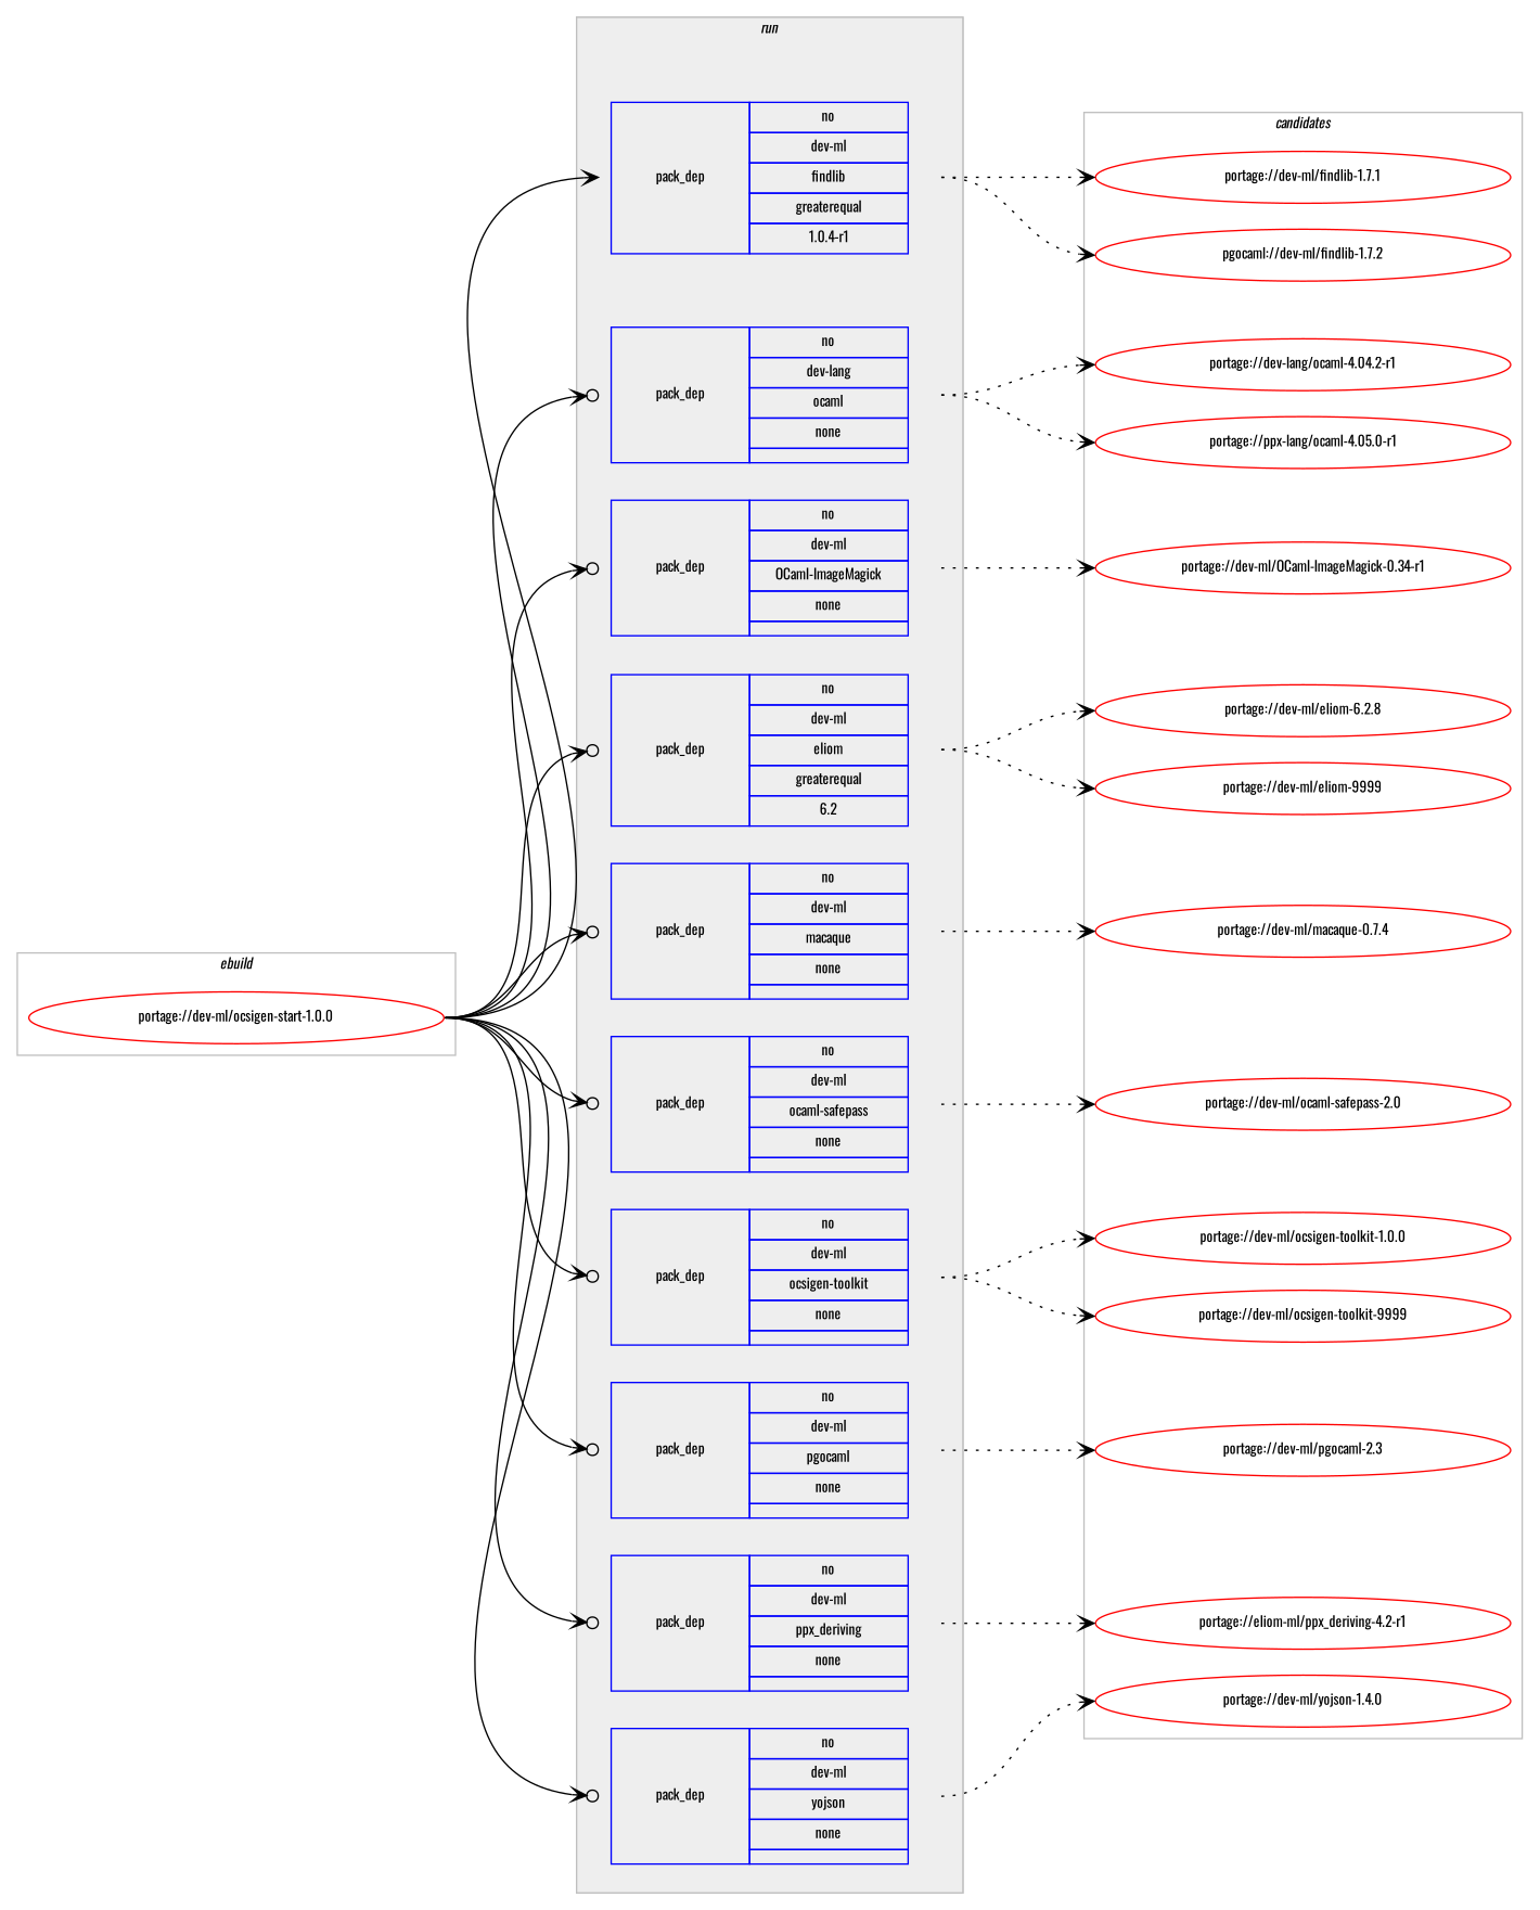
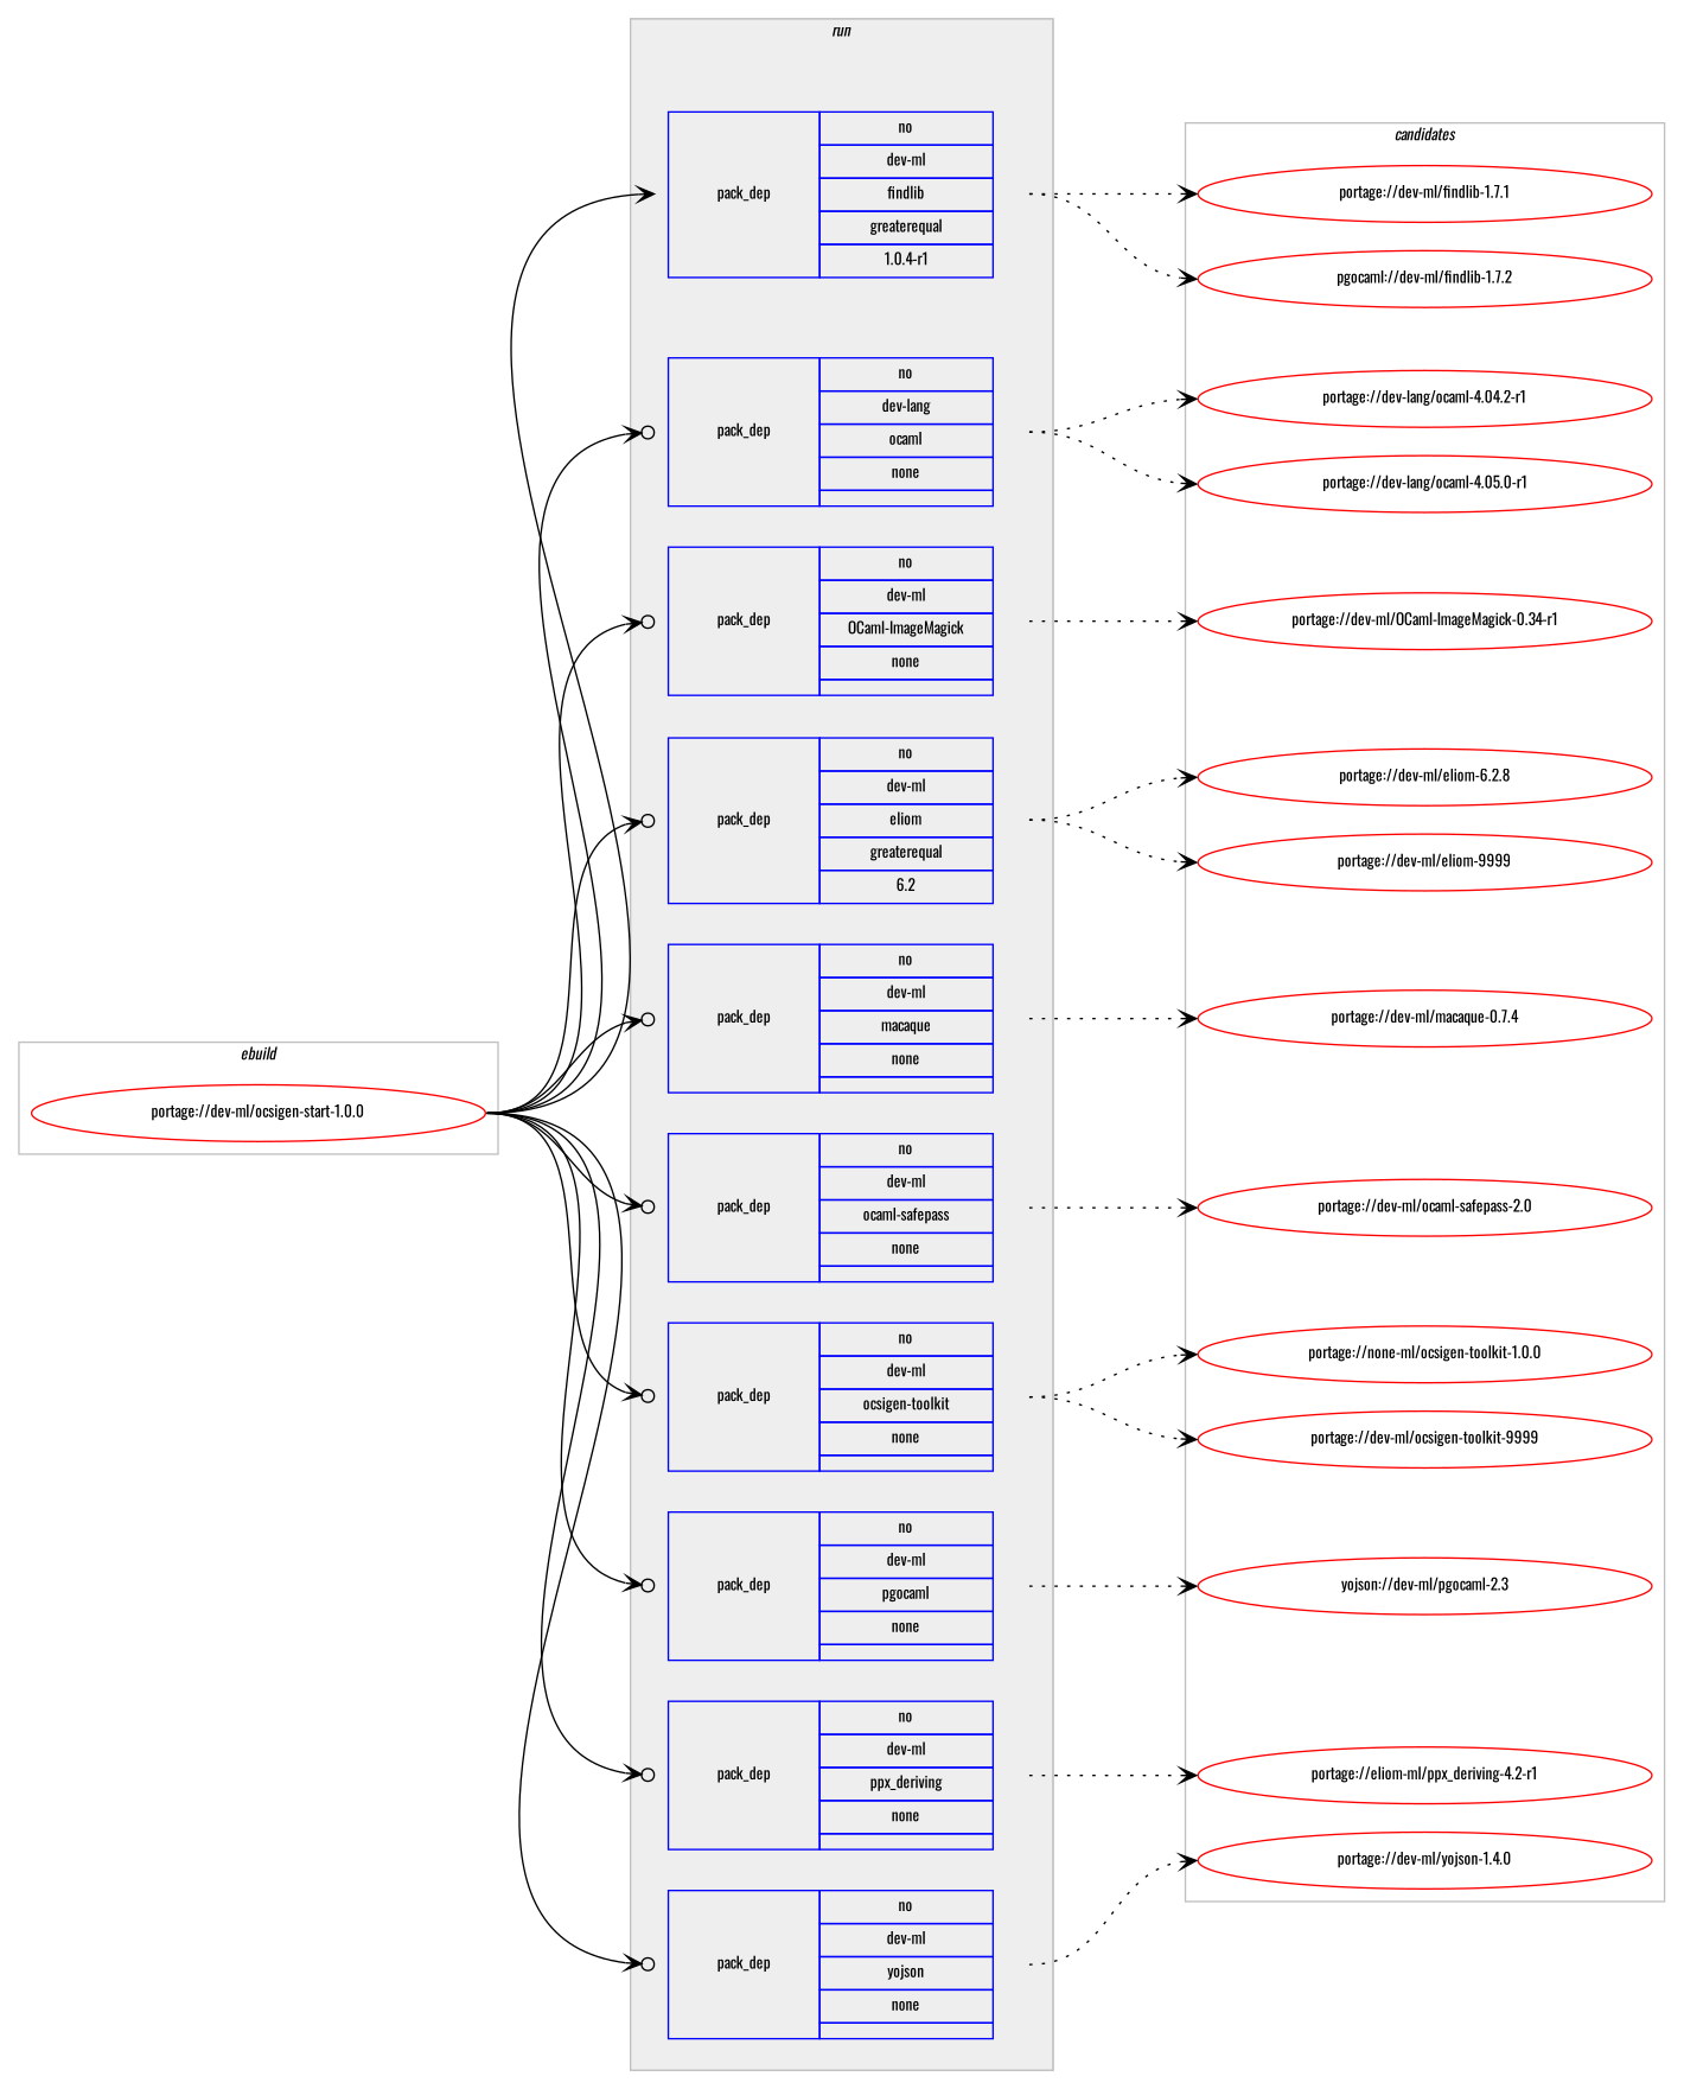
  digraph {
    compound=true
    concentrate=true
    fontname=Oswald
    fontsize=10
    newrank=true
    rankdir=LR
    ranksep=1.5
    node [color=red fontname=Oswald fontsize=10]
    edge [arrowhead=vee fontname=Oswald headport=w style=dotted tailport=e weight=100]
    n1 [label="portage://dev-ml/ocsigen-start-1.0.0" width=4]
    n2 [color=blue label=<<TABLE BORDER="0" CELLBORDER="1" CELLSPACING="0" CELLPADDING="4" WIDTH="220"><TR><TD ROWSPAN="6" CELLPADDING="30">pack_dep</TD></TR><TR><TD WIDTH="110">no</TD></TR><TR><TD>dev-ml</TD></TR><TR><TD>findlib</TD></TR><TR><TD>greaterequal</TD></TR><TR><TD>1.0.4-r1</TD></TR></TABLE>> shape=none]
    n3 [color=blue label=<<TABLE BORDER="0" CELLBORDER="1" CELLSPACING="0" CELLPADDING="4" WIDTH="220"><TR><TD ROWSPAN="6" CELLPADDING="30">pack_dep</TD></TR><TR><TD WIDTH="110">no</TD></TR><TR><TD>dev-lang</TD></TR><TR><TD>ocaml</TD></TR><TR><TD>none</TD></TR><TR><TD></TD></TR></TABLE>> shape=none]
    n4 [color=blue label=<<TABLE BORDER="0" CELLBORDER="1" CELLSPACING="0" CELLPADDING="4" WIDTH="220"><TR><TD ROWSPAN="6" CELLPADDING="30">pack_dep</TD></TR><TR><TD WIDTH="110">no</TD></TR><TR><TD>dev-ml</TD></TR><TR><TD>OCaml-ImageMagick</TD></TR><TR><TD>none</TD></TR><TR><TD></TD></TR></TABLE>> shape=none]
    n5 [color=blue label=<<TABLE BORDER="0" CELLBORDER="1" CELLSPACING="0" CELLPADDING="4" WIDTH="220"><TR><TD ROWSPAN="6" CELLPADDING="30">pack_dep</TD></TR><TR><TD WIDTH="110">no</TD></TR><TR><TD>dev-ml</TD></TR><TR><TD>eliom</TD></TR><TR><TD>greaterequal</TD></TR><TR><TD>6.2</TD></TR></TABLE>> shape=none]
    n6 [color=blue label=<<TABLE BORDER="0" CELLBORDER="1" CELLSPACING="0" CELLPADDING="4" WIDTH="220"><TR><TD ROWSPAN="6" CELLPADDING="30">pack_dep</TD></TR><TR><TD WIDTH="110">no</TD></TR><TR><TD>dev-ml</TD></TR><TR><TD>macaque</TD></TR><TR><TD>none</TD></TR><TR><TD></TD></TR></TABLE>> shape=none]
    n7 [color=blue label=<<TABLE BORDER="0" CELLBORDER="1" CELLSPACING="0" CELLPADDING="4" WIDTH="220"><TR><TD ROWSPAN="6" CELLPADDING="30">pack_dep</TD></TR><TR><TD WIDTH="110">no</TD></TR><TR><TD>dev-ml</TD></TR><TR><TD>ocaml-safepass</TD></TR><TR><TD>none</TD></TR><TR><TD></TD></TR></TABLE>> shape=none]
    n8 [color=blue label=<<TABLE BORDER="0" CELLBORDER="1" CELLSPACING="0" CELLPADDING="4" WIDTH="220"><TR><TD ROWSPAN="6" CELLPADDING="30">pack_dep</TD></TR><TR><TD WIDTH="110">no</TD></TR><TR><TD>dev-ml</TD></TR><TR><TD>ocsigen-toolkit</TD></TR><TR><TD>none</TD></TR><TR><TD></TD></TR></TABLE>> shape=none]
    n9 [color=blue label=<<TABLE BORDER="0" CELLBORDER="1" CELLSPACING="0" CELLPADDING="4" WIDTH="220"><TR><TD ROWSPAN="6" CELLPADDING="30">pack_dep</TD></TR><TR><TD WIDTH="110">no</TD></TR><TR><TD>dev-ml</TD></TR><TR><TD>pgocaml</TD></TR><TR><TD>none</TD></TR><TR><TD></TD></TR></TABLE>> shape=none]
    n10 [color=blue label=<<TABLE BORDER="0" CELLBORDER="1" CELLSPACING="0" CELLPADDING="4" WIDTH="220"><TR><TD ROWSPAN="6" CELLPADDING="30">pack_dep</TD></TR><TR><TD WIDTH="110">no</TD></TR><TR><TD>dev-ml</TD></TR><TR><TD>ppx_deriving</TD></TR><TR><TD>none</TD></TR><TR><TD></TD></TR></TABLE>> shape=none]
    n11 [color=blue label=<<TABLE BORDER="0" CELLBORDER="1" CELLSPACING="0" CELLPADDING="4" WIDTH="220"><TR><TD ROWSPAN="6" CELLPADDING="30">pack_dep</TD></TR><TR><TD WIDTH="110">no</TD></TR><TR><TD>dev-ml</TD></TR><TR><TD>yojson</TD></TR><TR><TD>none</TD></TR><TR><TD></TD></TR></TABLE>> shape=none]
    n12 [label="portage://dev-ml/findlib-1.7.1" width=4]
    n13 [label="pgocaml://dev-ml/findlib-1.7.2" width=4]
    n14 [label="portage://dev-lang/ocaml-4.04.2-r1" width=4]
-   n15 [label="portage://ppx-lang/ocaml-4.05.0-r1" width=4]
+   n15 [label="portage://dev-lang/ocaml-4.05.0-r1" width=4]
    n16 [label="portage://dev-ml/OCaml-ImageMagick-0.34-r1" width=4]
    n17 [label="portage://dev-ml/eliom-6.2.8" width=4]
    n18 [label="portage://dev-ml/eliom-9999" width=4]
    n19 [label="portage://dev-ml/macaque-0.7.4" width=4]
    n20 [label="portage://dev-ml/ocaml-safepass-2.0" width=4]
-   n21 [label="portage://dev-ml/ocsigen-toolkit-1.0.0" width=4]
+   n21 [label="portage://none-ml/ocsigen-toolkit-1.0.0" width=4]
    n22 [label="portage://dev-ml/ocsigen-toolkit-9999" width=4]
-   n23 [label="portage://dev-ml/pgocaml-2.3" width=4]
+   n23 [label="yojson://dev-ml/pgocaml-2.3" width=4]
    n24 [label="portage://eliom-ml/ppx_deriving-4.2-r1" width=4]
    n25 [label="portage://dev-ml/yojson-1.4.0" width=4]
    subgraph cluster_1 {
      color=gray
      label=<<i>ebuild</i>>
      rank=same
      n1
    }
    subgraph cluster_2 {
      color=gray
      label=<<i>dependencies</i>>
      subgraph cluster_3 {
        color=gray
        fillcolor="#eeeeee"
        label=<<i>compile</i>>
        style=filled
        subgraph sub_4 {
          color=gray
          fillcolor="#eeeeee"
          label=<<i>compile</i>>
          style=filled
          n2
        }
      }
      subgraph cluster_5 {
        color=gray
        fillcolor="#eeeeee"
        label=<<i>compile and run</i>>
        style=filled
        subgraph sub_6 {
          color=gray
          fillcolor="#eeeeee"
          label=<<i>compile and run</i>>
          style=filled
          n3
        }
        subgraph sub_7 {
          color=gray
          fillcolor="#eeeeee"
          label=<<i>compile and run</i>>
          style=filled
          n4
        }
        subgraph sub_8 {
          color=gray
          fillcolor="#eeeeee"
          label=<<i>compile and run</i>>
          style=filled
          n5
        }
        subgraph sub_9 {
          color=gray
          fillcolor="#eeeeee"
          label=<<i>compile and run</i>>
          style=filled
          n6
        }
        subgraph sub_10 {
          color=gray
          fillcolor="#eeeeee"
          label=<<i>compile and run</i>>
          style=filled
          n7
        }
        subgraph sub_11 {
          color=gray
          fillcolor="#eeeeee"
          label=<<i>compile and run</i>>
          style=filled
          n8
        }
        subgraph sub_12 {
          color=gray
          fillcolor="#eeeeee"
          label=<<i>compile and run</i>>
          style=filled
          n9
        }
        subgraph sub_13 {
          color=gray
          fillcolor="#eeeeee"
          label=<<i>compile and run</i>>
          style=filled
          n10
        }
        subgraph sub_14 {
          color=gray
          fillcolor="#eeeeee"
          label=<<i>compile and run</i>>
          style=filled
          n11
        }
      }
      subgraph cluster_15 {
        color=gray
        fillcolor="#eeeeee"
        label=<<i>run</i>>
        style=filled
      }
    }
    subgraph cluster_16 {
      color=gray
      label=<<i>candidates</i>>
      rank=same
      subgraph sub_17 {
        color=black
        label=<<i>candidates</i>>
        nodesep=1
        rank=same
        n12
        n13
      }
      subgraph sub_18 {
        color=black
        label=<<i>candidates</i>>
        nodesep=1
        rank=same
        n14
        n15
      }
      subgraph sub_19 {
        color=black
        label=<<i>candidates</i>>
        nodesep=1
        rank=same
        n16
      }
      subgraph sub_20 {
        color=black
        label=<<i>candidates</i>>
        nodesep=1
        rank=same
        n17
        n18
      }
      subgraph sub_21 {
        color=black
        label=<<i>candidates</i>>
        nodesep=1
        rank=same
        n19
      }
      subgraph sub_22 {
        color=black
        label=<<i>candidates</i>>
        nodesep=1
        rank=same
        n20
      }
      subgraph sub_23 {
        color=black
        label=<<i>candidates</i>>
        nodesep=1
        rank=same
        n21
        n22
      }
      subgraph sub_24 {
        color=black
        label=<<i>candidates</i>>
        nodesep=1
        rank=same
        n23
      }
      subgraph sub_25 {
        color=black
        label=<<i>candidates</i>>
        nodesep=1
        rank=same
        n24
      }
      subgraph sub_26 {
        color=black
        label=<<i>candidates</i>>
        nodesep=1
        rank=same
        n25
      }
    }
    n1 -> n2 [style=solid weight=20]
    n1 -> n3 [arrowhead=odotvee style=solid weight=20]
    n1 -> n4 [arrowhead=odotvee style=solid weight=20]
    n1 -> n5 [arrowhead=odotvee style=solid weight=20]
    n1 -> n6 [arrowhead=odotvee style=solid weight=20]
    n1 -> n7 [arrowhead=odotvee style=solid weight=20]
    n1 -> n8 [arrowhead=odotvee style=solid weight=20]
    n1 -> n9 [arrowhead=odotvee style=solid weight=20]
    n1 -> n10 [arrowhead=odotvee style=solid weight=20]
    n1 -> n11 [arrowhead=odotvee style=solid weight=20]
    n2 -> n12
    n2 -> n13
    n3 -> n14
    n3 -> n15
    n4 -> n16
    n5 -> n17
    n5 -> n18
    n6 -> n19
    n7 -> n20
    n8 -> n21
    n8 -> n22
    n9 -> n23
    n10 -> n24
    n11 -> n25
  }
